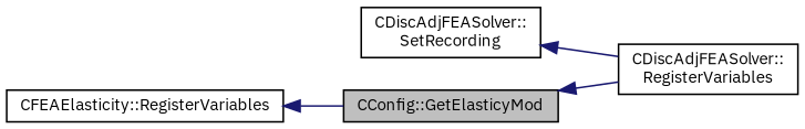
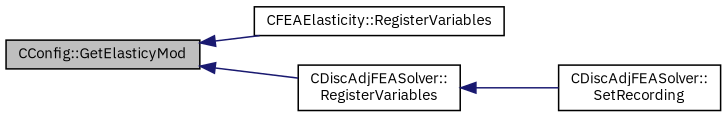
  digraph {
    fontname="IBM Plex Sans"
    rankdir=LR
    node [color=black fillcolor=white fontname="IBM Plex Sans" fontsize=10 shape=record style=filled]
    edge [color=midnightblue dir=back fontname="IBM Plex Sans" fontsize=10 labelfontname=Helvetica labelfontsize=10 style=solid]
    n1 [fillcolor=grey75 fontcolor=black height=0.2 label="CConfig::GetElasticyMod" width=0.4]
    n2 [height=0.2 label="CFEAElasticity::RegisterVariables" width=0.4]
    n3 [height=0.2 label="CDiscAdjFEASolver::\lRegisterVariables" width=0.4]
    n4 [height=0.2 label="CDiscAdjFEASolver::\lSetRecording" width=0.4]
-   n2 -> n1
+   n1 -> n2
    n1 -> n3
-   n4 -> n3
+   n3 -> n4
  }
